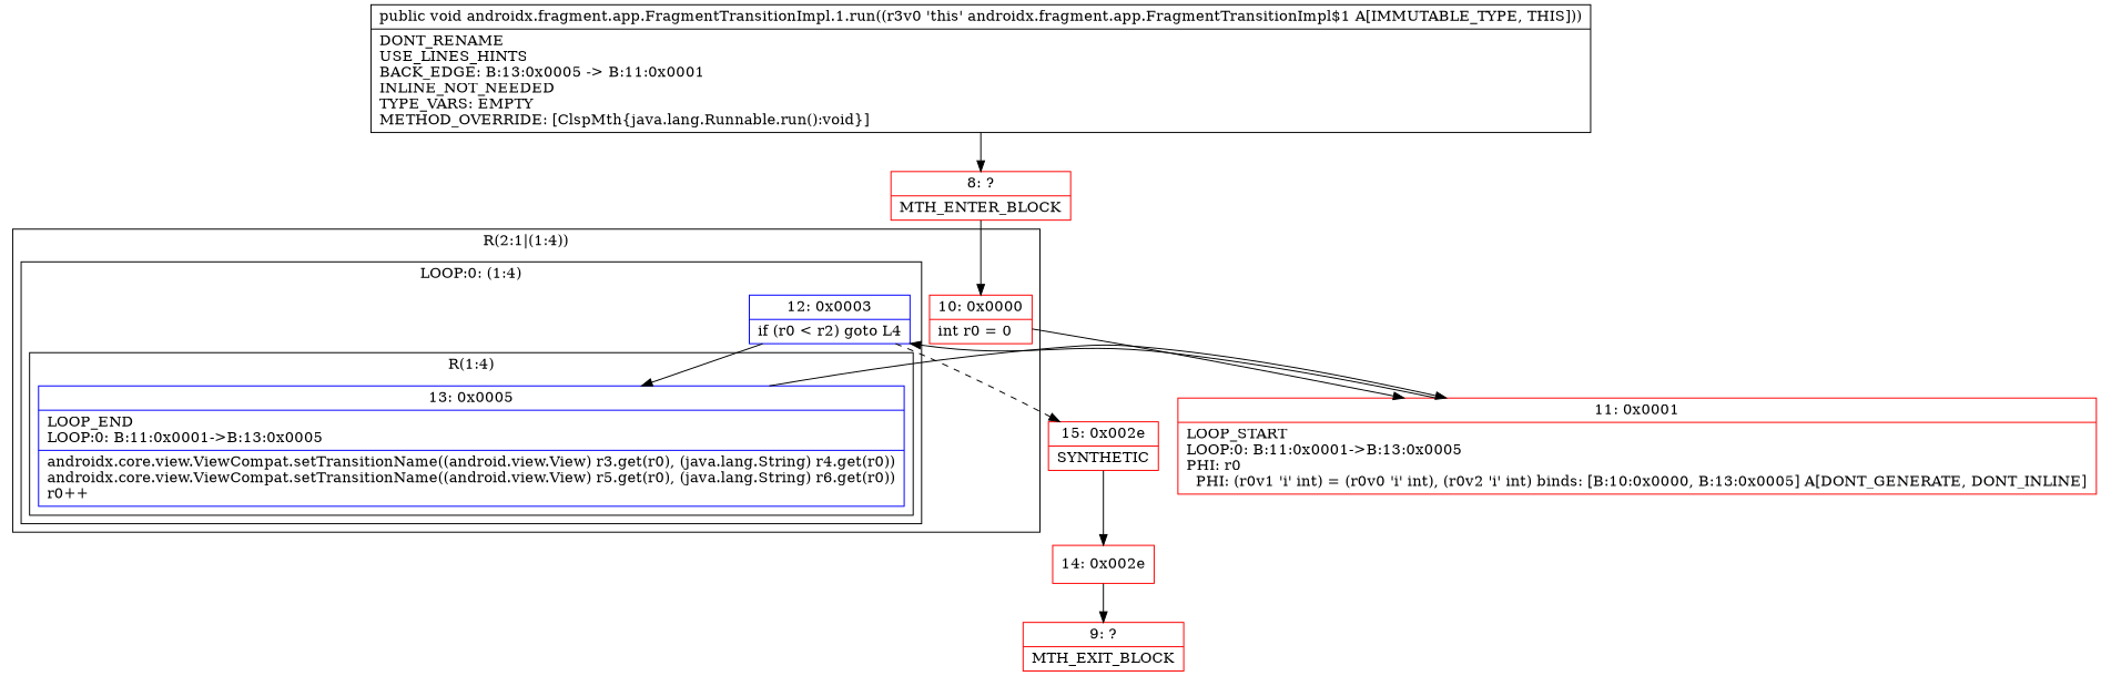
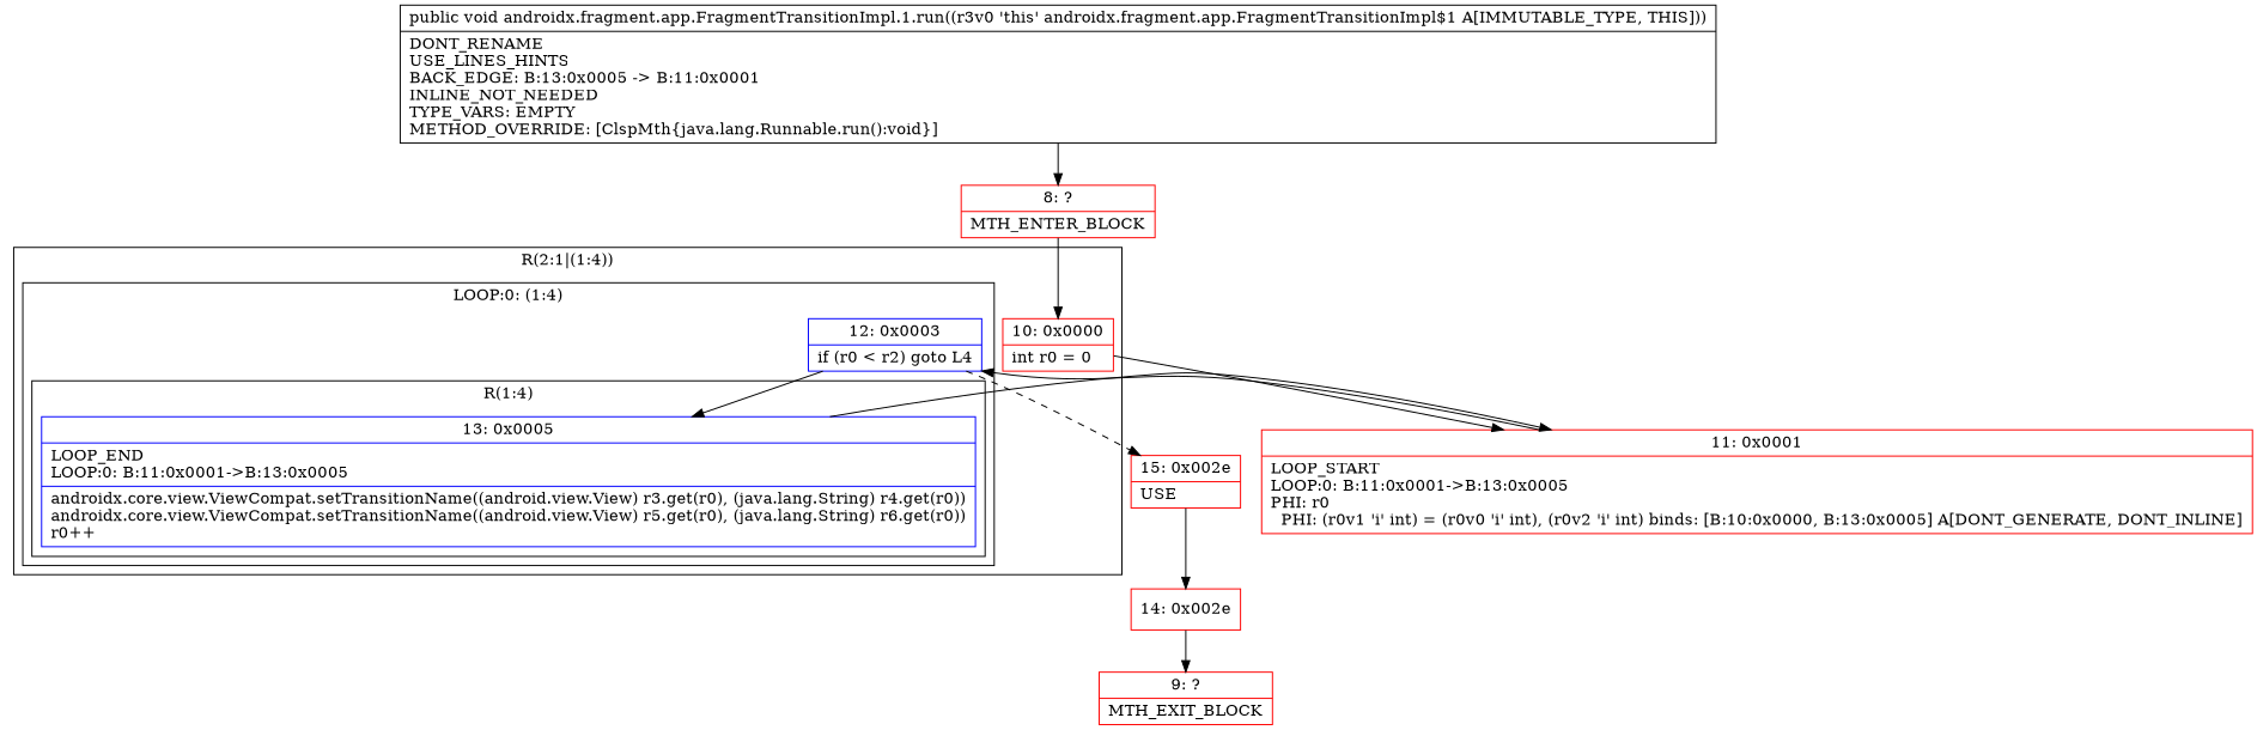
  digraph {
    node [color=red shape=record]
    n1 [color=blue label="{13\:\ 0x0005|LOOP_END\lLOOP:0: B:11:0x0001\-\>B:13:0x0005\l|androidx.core.view.ViewCompat.setTransitionName((android.view.View) r3.get(r0), (java.lang.String) r4.get(r0))\landroidx.core.view.ViewCompat.setTransitionName((android.view.View) r5.get(r0), (java.lang.String) r6.get(r0))\lr0++\l}"]
    n2 [color=blue label="{12\:\ 0x0003|if (r0 \< r2) goto L4\l}"]
    n3 [label="{10\:\ 0x0000|int r0 = 0\l}"]
    n4 [label="{11\:\ 0x0001|LOOP_START\lLOOP:0: B:11:0x0001\-\>B:13:0x0005\lPHI: r0 \l  PHI: (r0v1 'i' int) = (r0v0 'i' int), (r0v2 'i' int) binds: [B:10:0x0000, B:13:0x0005] A[DONT_GENERATE, DONT_INLINE]\l}"]
-   n5 [label="{15\:\ 0x002e|SYNTHETIC\l}"]
+   n5 [label="{15\:\ 0x002e|USE\l}"]
    n6 [label="{14\:\ 0x002e}"]
    n7 [label="{8\:\ ?|MTH_ENTER_BLOCK\l}"]
    n8 [label="{9\:\ ?|MTH_EXIT_BLOCK\l}"]
    n9 [label="{public void androidx.fragment.app.FragmentTransitionImpl.1.run((r3v0 'this' androidx.fragment.app.FragmentTransitionImpl$1 A[IMMUTABLE_TYPE, THIS]))  | DONT_RENAME\lUSE_LINES_HINTS\lBACK_EDGE: B:13:0x0005 \-\> B:11:0x0001\lINLINE_NOT_NEEDED\lTYPE_VARS: EMPTY\lMETHOD_OVERRIDE: [ClspMth\{java.lang.Runnable.run():void\}]\l}" color=""]
    subgraph cluster_1 {
      label="R(2:1|(1:4))"
      n3
      subgraph cluster_2 {
        label="LOOP:0: (1:4)"
        n2
        subgraph cluster_3 {
          label="R(1:4)"
          n1
        }
      }
    }
    n1 -> n4
    n2 -> n1
    n2 -> n5 [style=dashed]
    n3 -> n4
    n4 -> n2
    n5 -> n6
    n6 -> n8
    n7 -> n3
    n9 -> n7
  }
